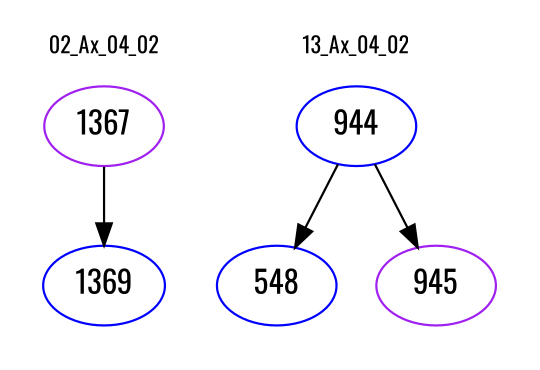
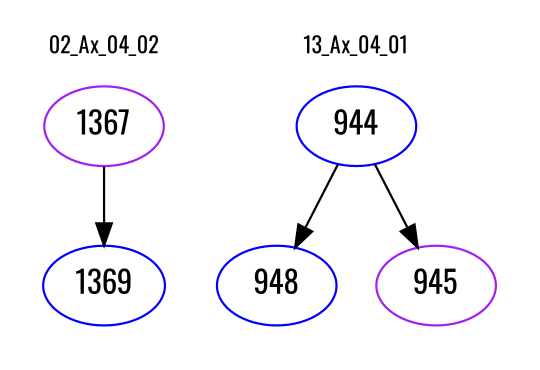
  digraph {
    fontname=Oswald
    node [color=blue fontname=Oswald]
    edge [color=black fontname=Oswald]
    n1 [color=purple label=1367]
    n2 [label=1369]
    n3 [label=944]
-   n4 [label=548]
+   n4 [label=948]
    n5 [color=purple label=945]
    subgraph cluster_1 {
      color=white
      fontsize=10
      label="02_Ax_04_02"
      n1
      n2
    }
    subgraph cluster_2 {
      color=white
      fontsize=10
-     label="13_Ax_04_02"
+     label="13_Ax_04_01"
      n3
      n4
      n5
    }
    n1 -> n2
    n3 -> n4
    n3 -> n5
  }
